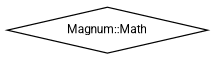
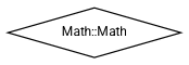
  digraph {
    rankdir=LR
    fontname=Roboto
-   n1 [color=black fillcolor=white fontname=Roboto fontsize=10 height=0.2 label="Magnum::Math" shape=diamond style=filled width=0.4]
+   n1 [color=black fillcolor=white fontname=Roboto fontsize=10 height=0.2 label="Math::Math" shape=diamond style=filled width=0.4]
  }
